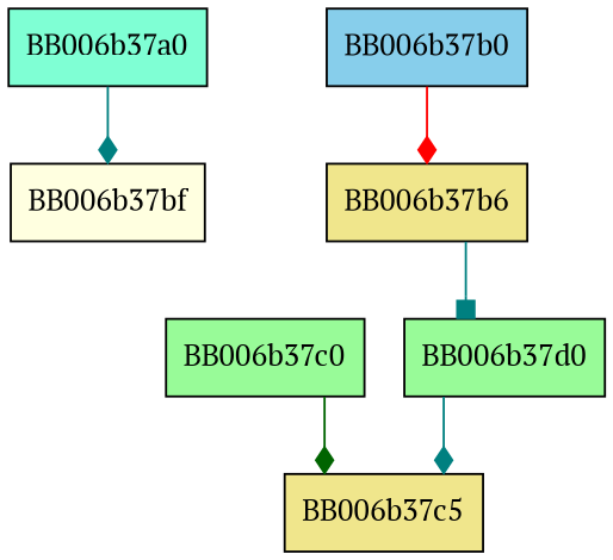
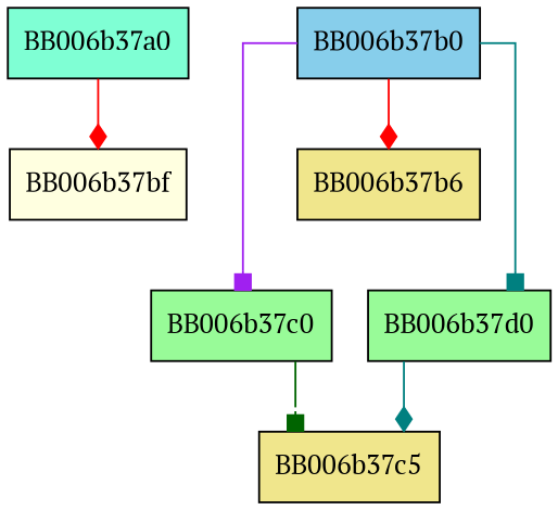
  digraph {
    fontname="PT Serif"
    splines=ortho
    node [fillcolor=khaki fontname="PT Serif" shape=box style=filled]
    edge [arrowhead=diamond color=red fontname="PT Serif"]
    BB006b37a0 [fillcolor=aquamarine]
    BB006b37bf [fillcolor=lightyellow]
    BB006b37c5
    BB006b37b0 [fillcolor=skyblue]
    BB006b37c0 [fillcolor=palegreen]
    BB006b37b6
    BB006b37d0 [fillcolor=palegreen]
-   BB006b37a0 -> BB006b37bf [color=teal]
+   BB006b37a0 -> BB006b37bf
+   BB006b37b0 -> BB006b37c0 [arrowhead=box color=purple]
    BB006b37b0 -> BB006b37b6
-   BB006b37c0 -> BB006b37c5 [color=darkgreen]
-   BB006b37b6 -> BB006b37d0 [arrowhead=box color=teal]
+   BB006b37c0 -> BB006b37c5 [arrowhead=box color=darkgreen]
+   BB006b37b0 -> BB006b37d0 [arrowhead=box color=teal]
    BB006b37d0 -> BB006b37c5 [color=teal]
  }
